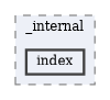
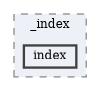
  digraph {
    compound=true
    fontname="DejaVu Serif"
    n1 [color=grey25 fillcolor="#edf0f7" fontname="DejaVu Serif" fontsize=10 height=0.2 label=index shape=box style="filled,bold" width=0.4]
    subgraph cluster_1 {
      bgcolor="#edf0f7"
      fontsize=10
-     label=_internal
+     label=_index
      pencolor=grey50
      style="filled,dashed"
      n1
    }
  }
